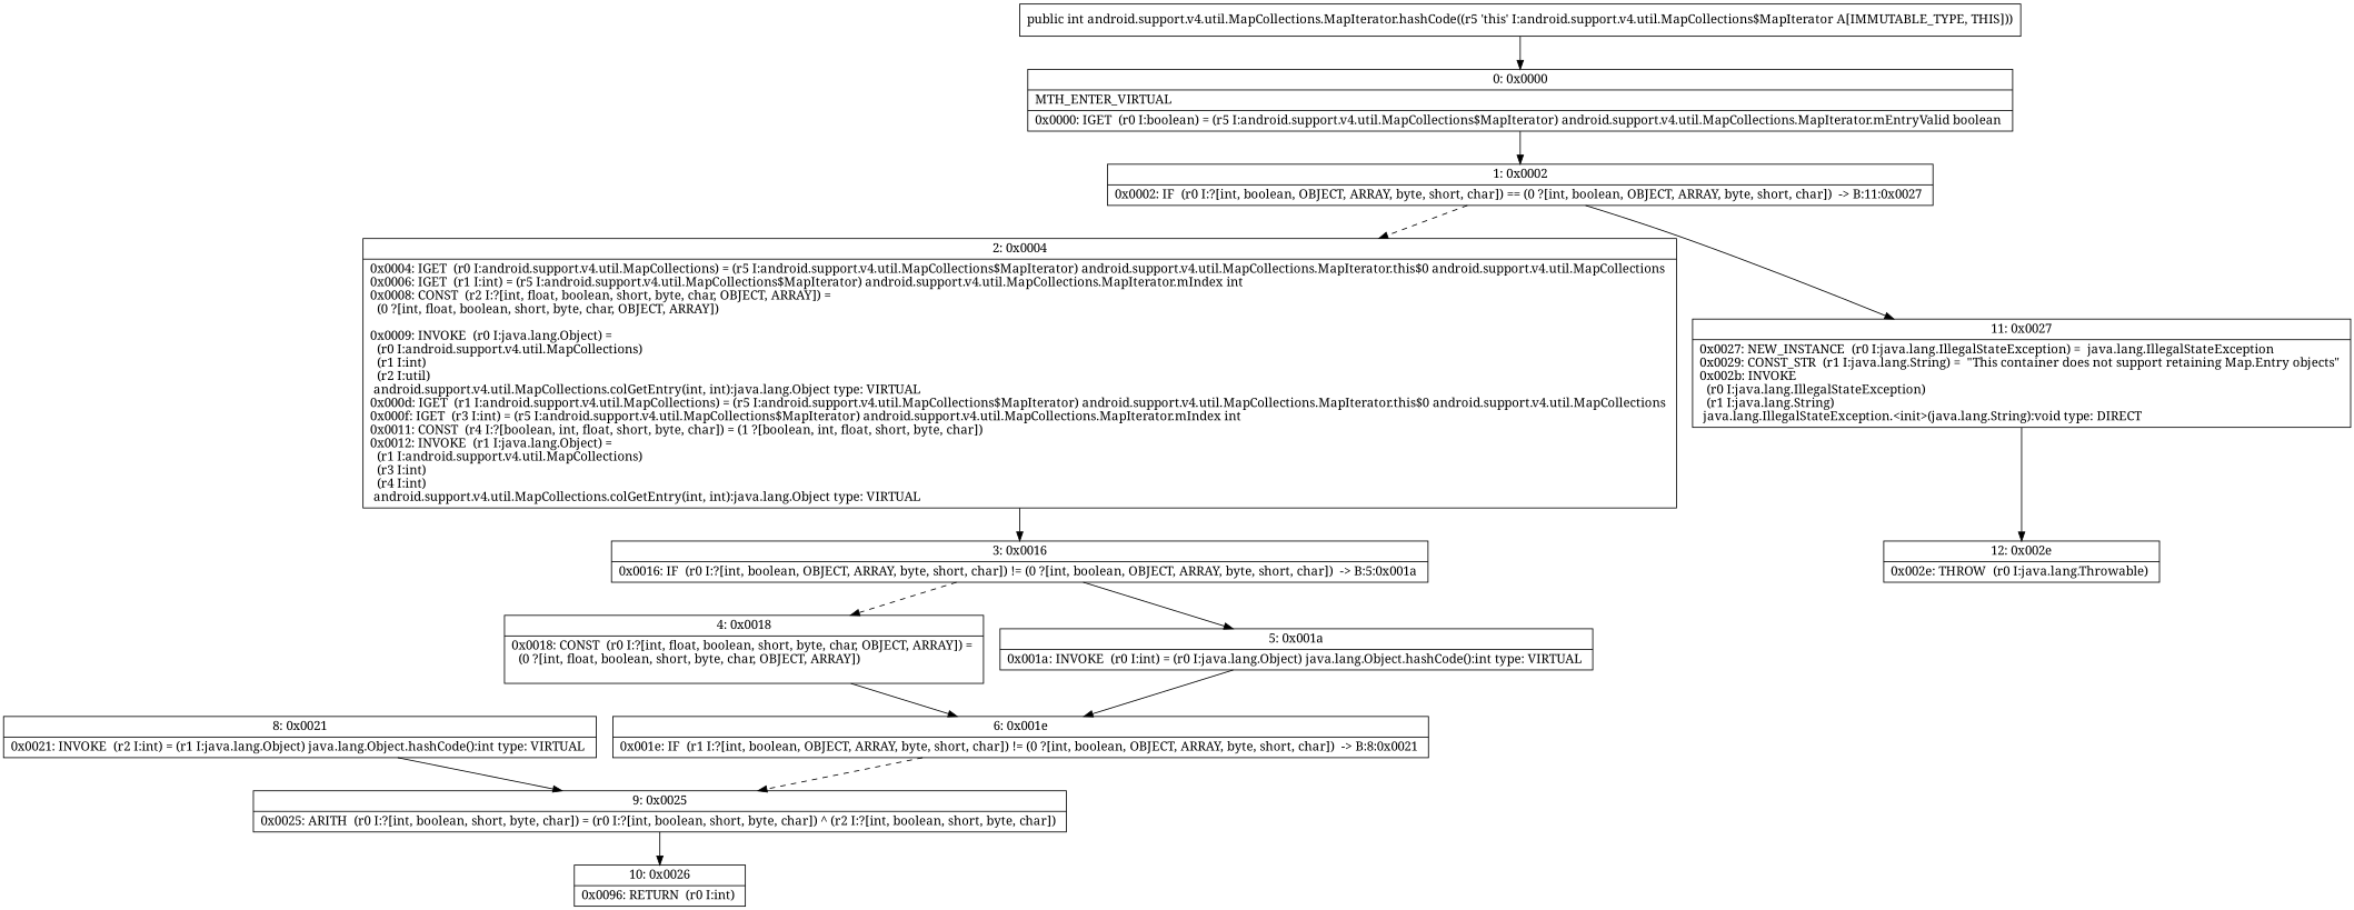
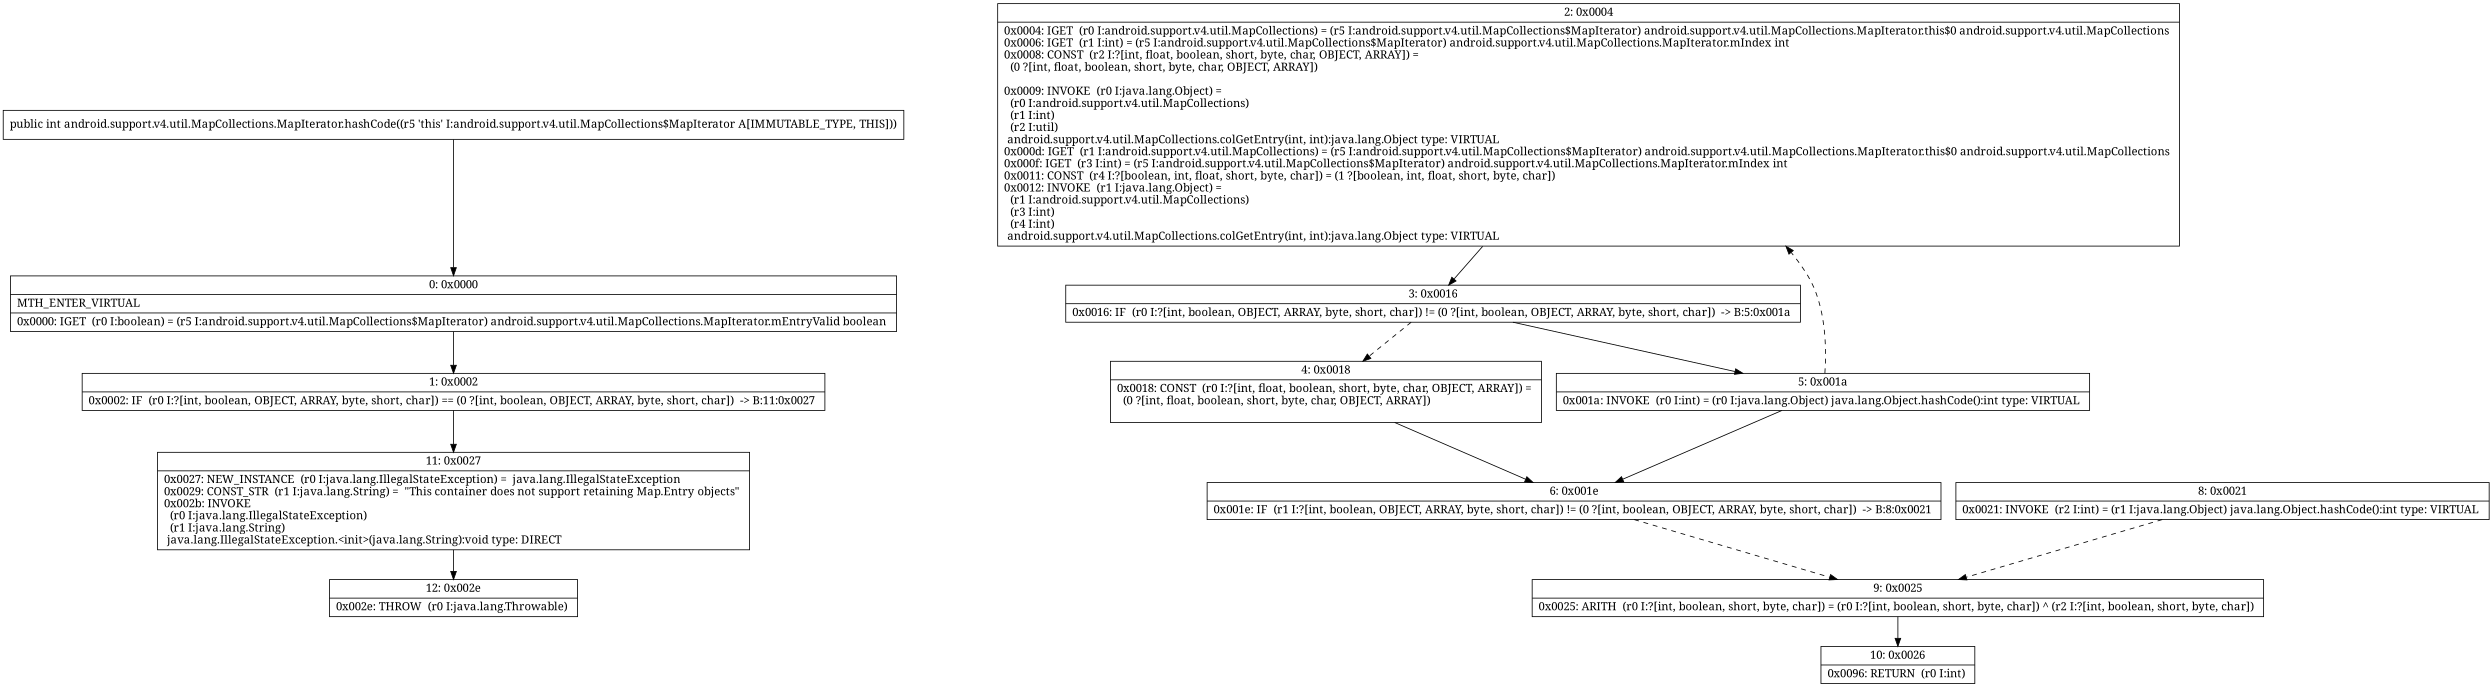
  digraph {
    fontname="Noto Serif"
    node [fontname="Noto Serif" shape=record]
    edge [fontname="Noto Serif"]
    n1 [label="{0\:\ 0x0000|MTH_ENTER_VIRTUAL\l|0x0000: IGET  (r0 I:boolean) = (r5 I:android.support.v4.util.MapCollections$MapIterator) android.support.v4.util.MapCollections.MapIterator.mEntryValid boolean \l}"]
    n2 [label="{1\:\ 0x0002|0x0002: IF  (r0 I:?[int, boolean, OBJECT, ARRAY, byte, short, char]) == (0 ?[int, boolean, OBJECT, ARRAY, byte, short, char])  \-\> B:11:0x0027 \l}"]
    n3 [label="{2\:\ 0x0004|0x0004: IGET  (r0 I:android.support.v4.util.MapCollections) = (r5 I:android.support.v4.util.MapCollections$MapIterator) android.support.v4.util.MapCollections.MapIterator.this$0 android.support.v4.util.MapCollections \l0x0006: IGET  (r1 I:int) = (r5 I:android.support.v4.util.MapCollections$MapIterator) android.support.v4.util.MapCollections.MapIterator.mIndex int \l0x0008: CONST  (r2 I:?[int, float, boolean, short, byte, char, OBJECT, ARRAY]) = \l  (0 ?[int, float, boolean, short, byte, char, OBJECT, ARRAY])\l \l0x0009: INVOKE  (r0 I:java.lang.Object) = \l  (r0 I:android.support.v4.util.MapCollections)\l  (r1 I:int)\l  (r2 I:util)\l android.support.v4.util.MapCollections.colGetEntry(int, int):java.lang.Object type: VIRTUAL \l0x000d: IGET  (r1 I:android.support.v4.util.MapCollections) = (r5 I:android.support.v4.util.MapCollections$MapIterator) android.support.v4.util.MapCollections.MapIterator.this$0 android.support.v4.util.MapCollections \l0x000f: IGET  (r3 I:int) = (r5 I:android.support.v4.util.MapCollections$MapIterator) android.support.v4.util.MapCollections.MapIterator.mIndex int \l0x0011: CONST  (r4 I:?[boolean, int, float, short, byte, char]) = (1 ?[boolean, int, float, short, byte, char]) \l0x0012: INVOKE  (r1 I:java.lang.Object) = \l  (r1 I:android.support.v4.util.MapCollections)\l  (r3 I:int)\l  (r4 I:int)\l android.support.v4.util.MapCollections.colGetEntry(int, int):java.lang.Object type: VIRTUAL \l}"]
    n4 [label="{11\:\ 0x0027|0x0027: NEW_INSTANCE  (r0 I:java.lang.IllegalStateException) =  java.lang.IllegalStateException \l0x0029: CONST_STR  (r1 I:java.lang.String) =  \"This container does not support retaining Map.Entry objects\" \l0x002b: INVOKE  \l  (r0 I:java.lang.IllegalStateException)\l  (r1 I:java.lang.String)\l java.lang.IllegalStateException.\<init\>(java.lang.String):void type: DIRECT \l}"]
    n5 [label="{3\:\ 0x0016|0x0016: IF  (r0 I:?[int, boolean, OBJECT, ARRAY, byte, short, char]) != (0 ?[int, boolean, OBJECT, ARRAY, byte, short, char])  \-\> B:5:0x001a \l}"]
    n6 [label="{12\:\ 0x002e|0x002e: THROW  (r0 I:java.lang.Throwable) \l}"]
    n7 [label="{4\:\ 0x0018|0x0018: CONST  (r0 I:?[int, float, boolean, short, byte, char, OBJECT, ARRAY]) = \l  (0 ?[int, float, boolean, short, byte, char, OBJECT, ARRAY])\l \l}"]
    n8 [label="{5\:\ 0x001a|0x001a: INVOKE  (r0 I:int) = (r0 I:java.lang.Object) java.lang.Object.hashCode():int type: VIRTUAL \l}"]
    n9 [label="{6\:\ 0x001e|0x001e: IF  (r1 I:?[int, boolean, OBJECT, ARRAY, byte, short, char]) != (0 ?[int, boolean, OBJECT, ARRAY, byte, short, char])  \-\> B:8:0x0021 \l}"]
    n10 [label="{9\:\ 0x0025|0x0025: ARITH  (r0 I:?[int, boolean, short, byte, char]) = (r0 I:?[int, boolean, short, byte, char]) ^ (r2 I:?[int, boolean, short, byte, char]) \l}"]
    n11 [label="{8\:\ 0x0021|0x0021: INVOKE  (r2 I:int) = (r1 I:java.lang.Object) java.lang.Object.hashCode():int type: VIRTUAL \l}"]
    n12 [label="{10\:\ 0x0026|0x0096: RETURN  (r0 I:int) \l}"]
    n13 [label="{public int android.support.v4.util.MapCollections.MapIterator.hashCode((r5 'this' I:android.support.v4.util.MapCollections$MapIterator A[IMMUTABLE_TYPE, THIS])) }"]
    n1 -> n2
-   n2 -> n3 [style=dashed]
+   n8 -> n3 [style=dashed]
    n2 -> n4
    n3 -> n5
    n4 -> n6
    n5 -> n7 [style=dashed]
    n5 -> n8
    n7 -> n9
    n8 -> n9
    n9 -> n10 [style=dashed]
    n10 -> n12
-   n11 -> n10
+   n11 -> n10 [style=dashed]
    n13 -> n1
  }
